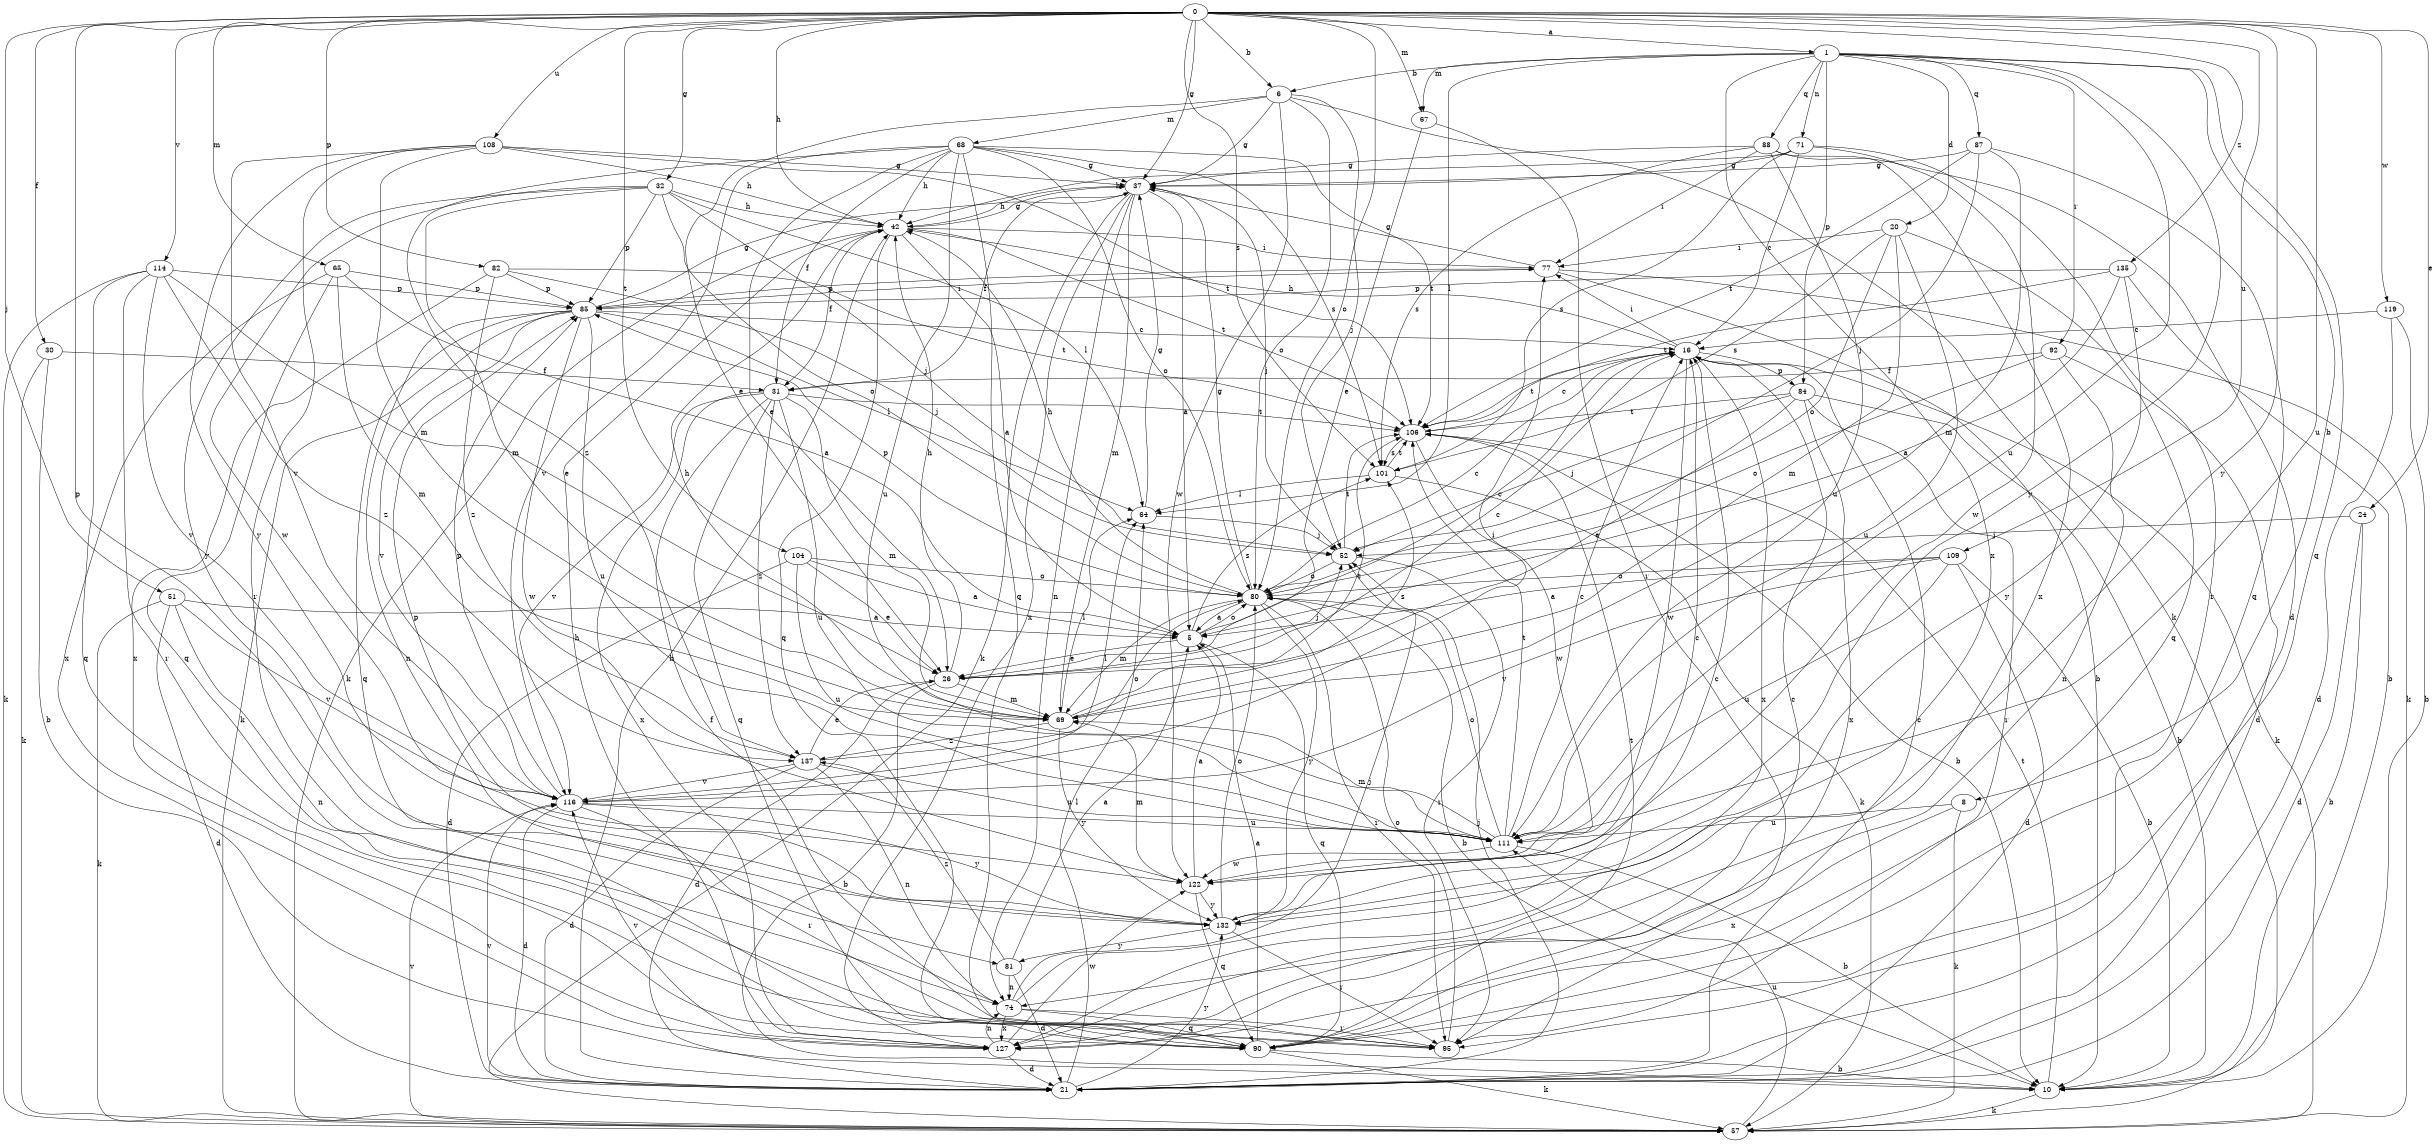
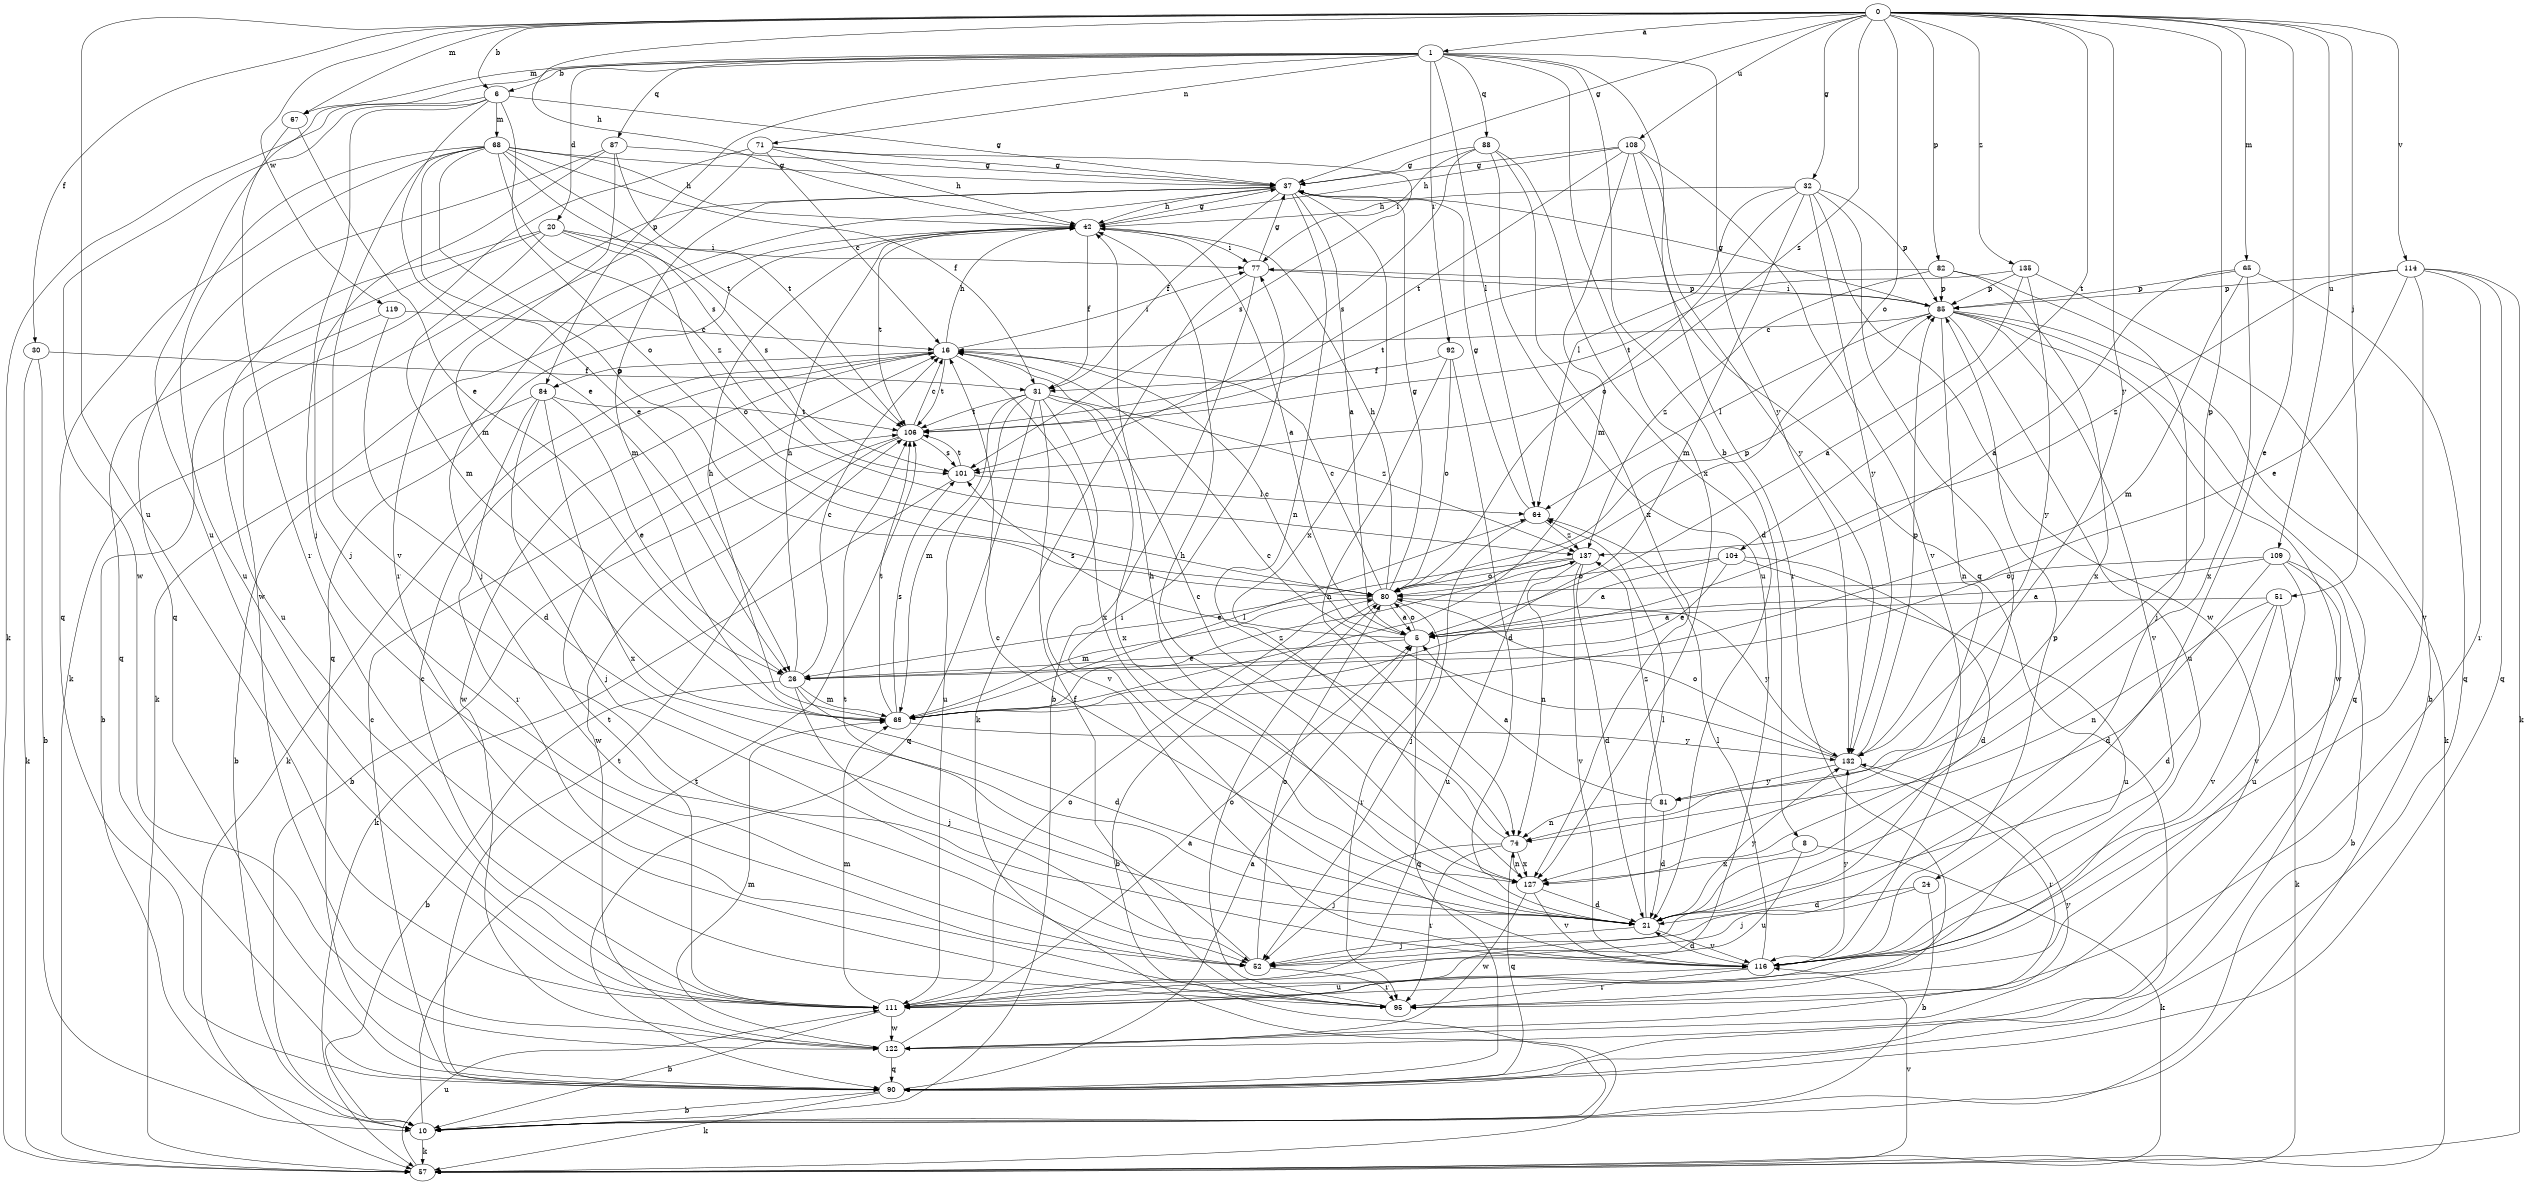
  strict digraph {
    0
    1
    6
    24
    30
    32
    37
    42
    51
    65
    67
    80
    81
    82
    101
    104
    108
    109
    111
    114
    119
    132
    135
    8
    20
    64
    71
    84
    87
    88
    90
    92
    127
    26
    52
    57
    68
    n38 [label=122]
    10
    21
    31
    69
    85
    5
    74
    106
    n47 [label=77]
    116
    95
    16
    137
    0 -> 1 [label=a]
    0 -> 6 [label=b]
    0 -> 24 [label=e]
    0 -> 30 [label=f]
    0 -> 32 [label=g]
    0 -> 37 [label=g]
    0 -> 42 [label=h]
    0 -> 51 [label=j]
    0 -> 65 [label=m]
    0 -> 67 [label=m]
    0 -> 80 [label=o]
    0 -> 81 [label=p]
    0 -> 82 [label=p]
    0 -> 101 [label=s]
    0 -> 104 [label=t]
    0 -> 108 [label=u]
    0 -> 109 [label=u]
    0 -> 111 [label=u]
    0 -> 114 [label=v]
    0 -> 119 [label=w]
    0 -> 132 [label=y]
    0 -> 135 [label=z]
    1 -> 6 [label=b]
    1 -> 67 [label=m]
    1 -> 111 [label=u]
    1 -> 132 [label=y]
    1 -> 8 [label=b]
    1 -> 20 [label=d]
    1 -> 64 [label=l]
    1 -> 71 [label=n]
    1 -> 84 [label=p]
    1 -> 87 [label=q]
    1 -> 88 [label=q]
    1 -> 90 [label=q]
    1 -> 92 [label=r]
    1 -> 127 [label=x]
    6 -> 37 [label=g]
    6 -> 80 [label=o]
    6 -> 26 [label=e]
    6 -> 52 [label=j]
    6 -> 57 [label=k]
    6 -> 68 [label=m]
    6 -> n38 [label=w]
    24 -> 52 [label=j]
    24 -> 10 [label=b]
    24 -> 21 [label=d]
    30 -> 57 [label=k]
    30 -> 10 [label=b]
    30 -> 31 [label=f]
    32 -> 42 [label=h]
    32 -> 80 [label=o]
    32 -> 132 [label=y]
    32 -> 64 [label=l]
    32 -> 52 [label=j]
    32 -> n38 [label=w]
    32 -> 69 [label=m]
    32 -> 85 [label=p]
    37 -> 42 [label=h]
    37 -> 127 [label=x]
    37 -> 52 [label=j]
    37 -> 57 [label=k]
    37 -> 31 [label=f]
    37 -> 69 [label=m]
    37 -> 5 [label=a]
    37 -> 74 [label=n]
    42 -> 37 [label=g]
    42 -> 90 [label=q]
    42 -> 57 [label=k]
    42 -> 31 [label=f]
    42 -> 5 [label=a]
    42 -> 106 [label=t]
    42 -> n47 [label=i]
    51 -> 57 [label=k]
    51 -> 21 [label=d]
    51 -> 5 [label=a]
    51 -> 74 [label=n]
    51 -> 116 [label=v]
    65 -> 90 [label=q]
    65 -> 127 [label=x]
    65 -> 69 [label=m]
    65 -> 85 [label=p]
    65 -> 5 [label=a]
    67 -> 26 [label=e]
    67 -> 95 [label=r]
    80 -> 37 [label=g]
    80 -> 42 [label=h]
    80 -> 132 [label=y]
    80 -> 10 [label=b]
    80 -> 69 [label=m]
    80 -> 85 [label=p]
    80 -> 5 [label=a]
    80 -> 95 [label=r]
    80 -> 16 [label=c]
    81 -> 21 [label=d]
    81 -> 5 [label=a]
    81 -> 74 [label=n]
    81 -> 137 [label=z]
    82 -> 127 [label=x]
    82 -> 52 [label=j]
    82 -> 85 [label=p]
    82 -> 106 [label=t]
    82 -> 137 [label=z]
    101 -> 64 [label=l]
    101 -> 57 [label=k]
    101 -> 106 [label=t]
    104 -> 80 [label=o]
    104 -> 111 [label=u]
    104 -> 26 [label=e]
    104 -> 21 [label=d]
    104 -> 5 [label=a]
    108 -> 37 [label=g]
    108 -> 42 [label=h]
    108 -> 132 [label=y]
    108 -> 69 [label=m]
    108 -> 106 [label=t]
    108 -> 116 [label=v]
    108 -> 95 [label=r]
    109 -> 80 [label=o]
    109 -> 111 [label=u]
    109 -> 10 [label=b]
    109 -> 21 [label=d]
    109 -> 5 [label=a]
    109 -> 116 [label=v]
    111 -> 80 [label=o]
    111 -> n38 [label=w]
    111 -> 10 [label=b]
    111 -> 69 [label=m]
    111 -> 106 [label=t]
    111 -> 16 [label=c]
    114 -> 90 [label=q]
    114 -> 26 [label=e]
    114 -> 57 [label=k]
    114 -> 85 [label=p]
    114 -> 116 [label=v]
    114 -> 95 [label=r]
    114 -> 137 [label=z]
    119 -> 10 [label=b]
    119 -> 21 [label=d]
    119 -> 16 [label=c]
    132 -> 80 [label=o]
    132 -> 81 [label=y]
    132 -> 85 [label=p]
    132 -> 95 [label=r]
    132 -> 16 [label=c]
    135 -> 132 [label=y]
    135 -> 10 [label=b]
    135 -> 85 [label=p]
    135 -> 5 [label=a]
    135 -> 106 [label=t]
    8 -> 111 [label=u]
    8 -> 127 [label=x]
    8 -> 57 [label=k]
    20 -> 80 [label=o]
    20 -> 101 [label=s]
    20 -> 111 [label=u]
    20 -> 90 [label=q]
    20 -> 69 [label=m]
    20 -> n47 [label=i]
    64 -> 37 [label=g]
    64 -> 52 [label=j]
+   64 -> 137 [label=z]
    71 -> 37 [label=g]
    71 -> 42 [label=h]
    71 -> 101 [label=s]
    71 -> n38 [label=w]
    71 -> 95 [label=r]
    71 -> 16 [label=c]
-   84 -> 127 [label=x]
+   84 -> 21 [label=x]
    84 -> 26 [label=e]
    84 -> 52 [label=j]
    84 -> 10 [label=b]
    84 -> 106 [label=t]
    84 -> 95 [label=r]
    87 -> 37 [label=g]
    87 -> 90 [label=q]
    87 -> 52 [label=j]
    87 -> 69 [label=m]
    87 -> 106 [label=t]
    88 -> 37 [label=g]
    88 -> 101 [label=s]
    88 -> 111 [label=u]
    88 -> 127 [label=x]
    88 -> 21 [label=d]
    88 -> n47 [label=i]
    90 -> 57 [label=k]
    90 -> 10 [label=b]
    90 -> 5 [label=a]
    90 -> 106 [label=t]
    90 -> 16 [label=c]
    92 -> 80 [label=o]
    92 -> 21 [label=d]
    92 -> 31 [label=f]
    92 -> 74 [label=n]
    127 -> 42 [label=h]
    127 -> n38 [label=w]
    127 -> 21 [label=d]
    127 -> 74 [label=n]
    127 -> 116 [label=v]
    26 -> 42 [label=h]
    26 -> 52 [label=j]
    26 -> 10 [label=b]
    26 -> 21 [label=d]
    26 -> 69 [label=m]
    26 -> 16 [label=c]
    52 -> 80 [label=o]
    52 -> 106 [label=t]
    52 -> 95 [label=r]
    57 -> 111 [label=u]
    57 -> 116 [label=v]
    68 -> 37 [label=g]
    68 -> 42 [label=h]
    68 -> 80 [label=o]
    68 -> 101 [label=s]
    68 -> 111 [label=u]
    68 -> 90 [label=q]
    68 -> 26 [label=e]
    68 -> 31 [label=f]
    68 -> 106 [label=t]
    68 -> 116 [label=v]
    68 -> 137 [label=z]
    n38 -> 132 [label=y]
    n38 -> 90 [label=q]
    n38 -> 69 [label=m]
    n38 -> 5 [label=a]
    10 -> 57 [label=k]
    10 -> 106 [label=t]
    21 -> 42 [label=h]
    21 -> 132 [label=y]
    21 -> 64 [label=l]
    21 -> 52 [label=j]
    21 -> 116 [label=v]
    21 -> 16 [label=c]
    31 -> 111 [label=u]
    31 -> 90 [label=q]
    31 -> 127 [label=x]
    31 -> 69 [label=m]
    31 -> 106 [label=t]
    31 -> 116 [label=v]
    31 -> 95 [label=f]
    31 -> 137 [label=z]
    69 -> 42 [label=h]
    69 -> 101 [label=s]
    69 -> 132 [label=y]
    69 -> 64 [label=l]
    69 -> 106 [label=t]
    69 -> 137 [label=z]
    85 -> 37 [label=g]
    85 -> 111 [label=u]
    85 -> 64 [label=l]
    85 -> 90 [label=q]
    85 -> 57 [label=k]
    85 -> n38 [label=w]
    85 -> 74 [label=n]
    85 -> n47 [label=i]
    85 -> 116 [label=v]
    85 -> 16 [label=c]
    5 -> 80 [label=o]
    5 -> 101 [label=s]
    5 -> 90 [label=q]
    5 -> 26 [label=e]
    5 -> 16 [label=c]
    74 -> 90 [label=q]
    74 -> 127 [label=x]
    74 -> 52 [label=j]
    74 -> 95 [label=r]
    74 -> 16 [label=c]
    106 -> 101 [label=s]
    106 -> n38 [label=w]
    106 -> 10 [label=b]
    106 -> 16 [label=c]
    n47 -> 37 [label=g]
    n47 -> 57 [label=k]
    n47 -> 10 [label=b]
    n47 -> 85 [label=p]
    116 -> 111 [label=u]
    116 -> 132 [label=y]
    116 -> 64 [label=l]
    116 -> 21 [label=d]
    116 -> 85 [label=p]
    116 -> n47 [label=i]
    116 -> 95 [label=r]
    95 -> 80 [label=o]
    16 -> 42 [label=h]
    16 -> 84 [label=p]
    16 -> 127 [label=x]
    16 -> 57 [label=k]
    16 -> n38 [label=w]
    16 -> 106 [label=t]
    16 -> n47 [label=i]
    137 -> 80 [label=o]
    137 -> 111 [label=u]
    137 -> 26 [label=e]
    137 -> 21 [label=d]
    137 -> 74 [label=n]
    137 -> 116 [label=v]
  }
